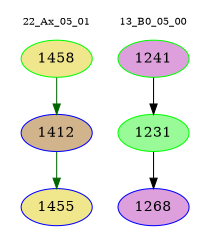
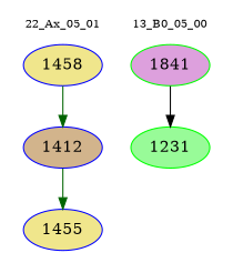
  digraph {
    node [color=green fillcolor=khaki style=filled]
    edge [color=darkgreen]
-   n1 [label=1458]
+   n1 [color=blue label=1458]
    n2 [color=blue fillcolor=tan label=1412]
    n3 [color=blue label=1455]
-   n4 [fillcolor=plum label=1241]
+   n4 [fillcolor=plum label=1841]
    n5 [fillcolor=palegreen label=1231]
-   n6 [color=blue fillcolor=plum label=1268]
    subgraph cluster_1 {
      color=white
      fontsize=10
      label="22_Ax_05_01"
      n1
      n2
      n3
    }
    subgraph cluster_2 {
      color=white
      fontsize=10
      label="13_B0_05_00"
      n4
      n5
-     n6
    }
    n1 -> n2
    n2 -> n3
    n4 -> n5 [color=black]
-   n5 -> n6 [color=black]
  }
